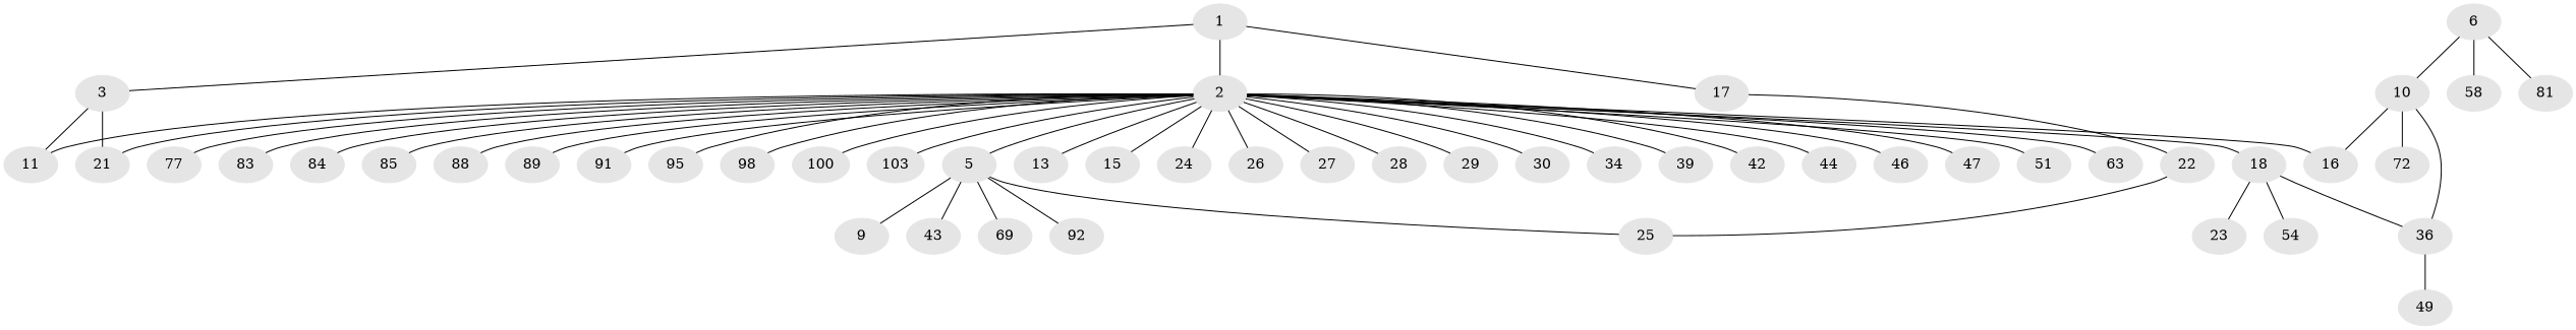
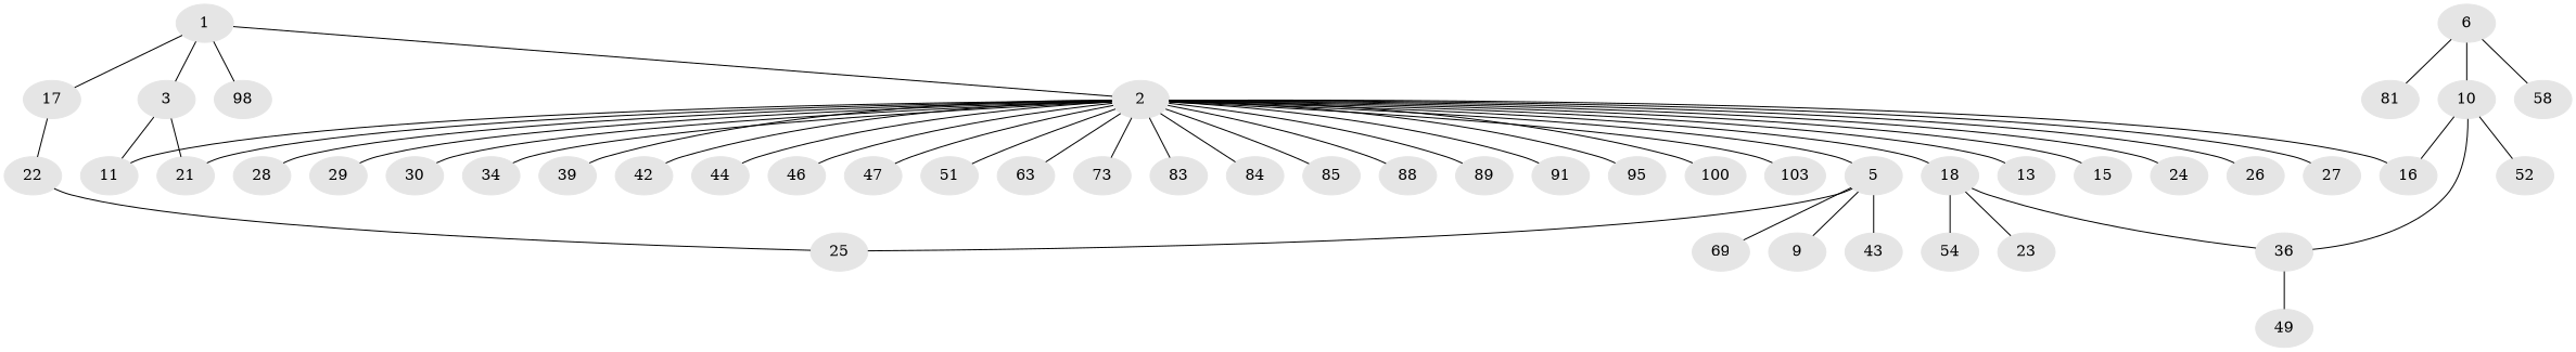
  graph {
    node [color=gray90 style=filled]
    1 [super="+20+65"]
    2 [super="+35+12+41+7+45+59+62+64+67+71+75"]
    3 [super="+19+4+40"]
    17
    5
    11
    13 [super="+68"]
    15
    16
    18 [super="+33"]
    21 [super="+37"]
    24
    26
    27
    28
    29
    30
    34
    39
    42
    44 [super="+102+53"]
    46
    47
    51
    63
-   77 [super="+78"]
+   77 [super="+78" label=73]
    83
    84
    85
    88
    89
    91
    95
    98
    100
    103
    22 [super="+60+86"]
    9
    43 [super="+99"]
    69
-   92
    25
    36 [super="+73+96"]
    23
    54
    10 [super="+48+56+93+38"]
    6
    58
    81
-   52 [label=72]
+   52
    49
    1 -- 2
    1 -- 3
    1 -- 17
    2 -- 5
    2 -- 11
    2 -- 13
    2 -- 15
    2 -- 16
    2 -- 18
    2 -- 21
    2 -- 24
    2 -- 26
    2 -- 27
    2 -- 28
    2 -- 29
    2 -- 30
    2 -- 34
    2 -- 39
    2 -- 42
    2 -- 44 [weight=2]
    2 -- 46
    2 -- 47
    2 -- 51
    2 -- 63 [weight=2]
    2 -- 77
    2 -- 83
    2 -- 84
    2 -- 85
    2 -- 88
    2 -- 89
    2 -- 91
    2 -- 95
-   2 -- 98
+   1 -- 98
    2 -- 100
    2 -- 103
    3 -- 11
    3 -- 21
    17 -- 22
    5 -- 9
    5 -- 43
    5 -- 69
-   5 -- 92
    5 -- 25
    18 -- 36
    18 -- 23
    18 -- 54
    22 -- 25
    36 -- 49
    10 -- 16
    10 -- 36
    10 -- 52
    6 -- 10
    6 -- 58
    6 -- 81
  }
